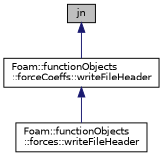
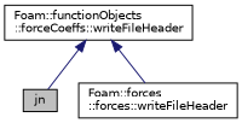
  digraph {
    rankdir=TB
    node [color=black fontname=Helvetica fontsize=10 shape=record]
    edge [color=midnightblue dir=back fontname=Helvetica fontsize=10 labelfontname=Helvetica labelfontsize=10 style=solid]
    n1 [fillcolor=grey75 fontcolor=black height=0.2 label=jn style=filled width=0.4]
    n2 [height=0.2 label="Foam::functionObjects\l::forceCoeffs::writeFileHeader" width=0.4]
-   n3 [height=0.2 label="Foam::functionObjects\l::forces::writeFileHeader" width=0.4]
-   n1 -> n2
+   n3 [height=0.2 label="Foam::forces\l::forces::writeFileHeader" width=0.4]
+   n2 -> n1
    n2 -> n3
  }
